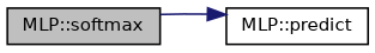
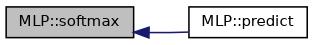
  digraph {
    rankdir=LR
    node [color=black fontname=Helvetica fontsize=10 shape=record]
    n1 [fillcolor=grey75 fontcolor=black height=0.2 label="MLP::softmax" style=filled width=0.4]
    n2 [height=0.2 label="MLP::predict" width=0.4]
-   n2 -> n1 [color=midnightblue dir=back fontname=Helvetica fontsize=10 labelfontname=Helvetica labelfontsize=10 style=solid]
+   n1 -> n2 [color=midnightblue dir=back fontname=Helvetica fontsize=10 labelfontname=Helvetica labelfontsize=10 style=solid]
  }
